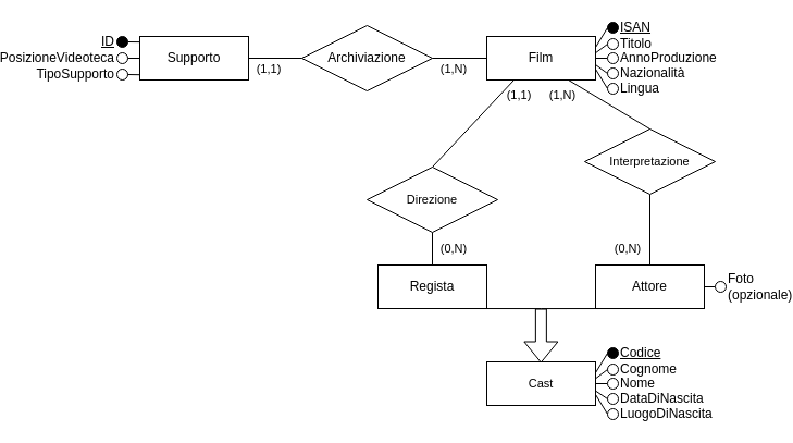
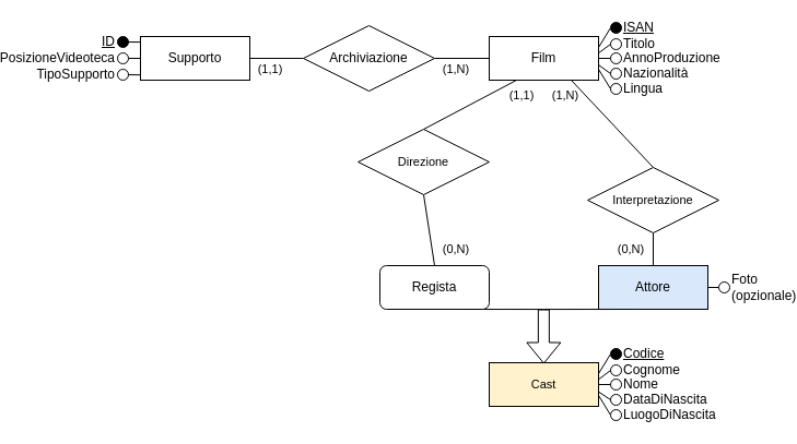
  <mxCell id="0" />
  <mxCell id="1" parent="0" />
  <mxCell id="2" value="Supporto" style="whiteSpace=wrap;html=1;align=center;" vertex="1" parent="1"><mxGeometry x="41" y="33" width="100" height="40" as="geometry" /></mxCell>
  <mxCell id="3" value="Film" style="whiteSpace=wrap;html=1;align=center;" vertex="1" parent="1"><mxGeometry x="360" y="33" width="100" height="40" as="geometry" /></mxCell>
  <mxCell id="4" style="edgeStyle=none;shape=connector;rounded=0;orthogonalLoop=1;jettySize=auto;html=1;exitX=0.5;exitY=1;exitDx=0;exitDy=0;labelBackgroundColor=default;strokeColor=default;align=center;verticalAlign=middle;fontFamily=Helvetica;fontSize=11;fontColor=default;endArrow=none;" edge="1" parent="1" source="5"><mxGeometry relative="1" as="geometry"><mxPoint x="410" y="283.056" as="targetPoint" /></mxGeometry></mxCell>
- <mxCell id="5" value="Regista" style="whiteSpace=wrap;html=1;align=center;" vertex="1" parent="1"><mxGeometry x="260" y="243" width="100" height="40" as="geometry" /></mxCell>
+ <mxCell id="5" value="Regista" style="whiteSpace=wrap;html=1;align=center;rounded=1;" vertex="1" parent="1"><mxGeometry x="260" y="243" width="100" height="40" as="geometry" /></mxCell>
  <mxCell id="6" style="edgeStyle=none;shape=connector;rounded=0;orthogonalLoop=1;jettySize=auto;html=1;exitX=0.5;exitY=1;exitDx=0;exitDy=0;labelBackgroundColor=default;strokeColor=default;align=center;verticalAlign=middle;fontFamily=Helvetica;fontSize=11;fontColor=default;endArrow=none;" edge="1" parent="1" source="8"><mxGeometry relative="1" as="geometry"><mxPoint x="410" y="283.056" as="targetPoint" /></mxGeometry></mxCell>
  <mxCell id="7" style="edgeStyle=none;shape=connector;rounded=0;orthogonalLoop=1;jettySize=auto;html=1;exitX=1;exitY=0.5;exitDx=0;exitDy=0;entryX=0;entryY=0.5;entryDx=0;entryDy=0;labelBackgroundColor=default;strokeColor=default;align=center;verticalAlign=middle;fontFamily=Helvetica;fontSize=11;fontColor=default;endArrow=none;" edge="1" parent="1" source="8" target="45"><mxGeometry relative="1" as="geometry" /></mxCell>
- <mxCell id="8" value="Attore" style="whiteSpace=wrap;html=1;align=center;" vertex="1" parent="1"><mxGeometry x="460" y="243" width="100" height="40" as="geometry" /></mxCell>
+ <mxCell id="8" value="Attore" style="whiteSpace=wrap;html=1;align=center;fillColor=#dae8fc;" vertex="1" parent="1"><mxGeometry x="460" y="243" width="100" height="40" as="geometry" /></mxCell>
  <mxCell id="9" style="edgeStyle=none;shape=connector;rounded=0;orthogonalLoop=1;jettySize=auto;html=1;exitX=1;exitY=0.5;exitDx=0;exitDy=0;entryX=0;entryY=0.5;entryDx=0;entryDy=0;labelBackgroundColor=default;strokeColor=default;align=center;verticalAlign=middle;fontFamily=Helvetica;fontSize=11;fontColor=default;endArrow=none;" edge="1" parent="1" source="10" target="2"><mxGeometry relative="1" as="geometry" /></mxCell>
  <mxCell id="10" value="PosizioneVideoteca" style="ellipse;whiteSpace=wrap;html=1;align=right;labelPosition=left;verticalLabelPosition=middle;verticalAlign=middle;fillColor=#FFFFFF;strokeColor=default;fillStyle=auto;gradientColor=none;" vertex="1" parent="1"><mxGeometry x="20" y="48" width="10" height="10" as="geometry" /></mxCell>
  <mxCell id="11" value="ID" style="ellipse;whiteSpace=wrap;html=1;align=right;fontStyle=4;labelBackgroundColor=none;labelPosition=left;verticalLabelPosition=middle;verticalAlign=middle;fillColor=#000000;" vertex="1" parent="1"><mxGeometry x="20" y="33" width="10" height="10" as="geometry" /></mxCell>
  <mxCell id="12" value="TipoSupporto" style="ellipse;whiteSpace=wrap;html=1;align=right;labelPosition=left;verticalLabelPosition=middle;verticalAlign=middle;fillColor=#FFFFFF;strokeColor=default;fillStyle=auto;gradientColor=none;" vertex="1" parent="1"><mxGeometry x="20" y="63" width="10" height="10" as="geometry" /></mxCell>
  <mxCell id="13" style="edgeStyle=none;shape=connector;rounded=0;orthogonalLoop=1;jettySize=auto;html=1;exitX=0;exitY=0.5;exitDx=0;exitDy=0;entryX=1;entryY=0.5;entryDx=0;entryDy=0;labelBackgroundColor=default;strokeColor=default;align=center;verticalAlign=middle;fontFamily=Helvetica;fontSize=11;fontColor=default;endArrow=none;" edge="1" parent="1" source="15" target="2"><mxGeometry relative="1" as="geometry" /></mxCell>
  <mxCell id="14" style="edgeStyle=none;shape=connector;rounded=0;orthogonalLoop=1;jettySize=auto;html=1;exitX=1;exitY=0.5;exitDx=0;exitDy=0;entryX=0;entryY=0.5;entryDx=0;entryDy=0;labelBackgroundColor=default;strokeColor=default;align=center;verticalAlign=middle;fontFamily=Helvetica;fontSize=11;fontColor=default;endArrow=none;" edge="1" parent="1" source="15" target="3"><mxGeometry relative="1" as="geometry" /></mxCell>
  <mxCell id="15" value="Archiviazione" style="shape=rhombus;perimeter=rhombusPerimeter;whiteSpace=wrap;html=1;align=center;" vertex="1" parent="1"><mxGeometry x="190" y="23" width="120" height="60" as="geometry" /></mxCell>
  <mxCell id="16" style="edgeStyle=none;shape=connector;rounded=0;orthogonalLoop=1;jettySize=auto;html=1;exitX=0;exitY=0.5;exitDx=0;exitDy=0;entryX=1;entryY=0.25;entryDx=0;entryDy=0;labelBackgroundColor=default;strokeColor=default;align=center;verticalAlign=middle;fontFamily=Helvetica;fontSize=11;fontColor=default;endArrow=none;" edge="1" parent="1" source="17" target="3"><mxGeometry relative="1" as="geometry" /></mxCell>
  <mxCell id="17" value="ISAN" style="ellipse;whiteSpace=wrap;html=1;align=left;fontStyle=4;labelBackgroundColor=none;labelPosition=right;verticalLabelPosition=middle;verticalAlign=middle;fillColor=#000000;" vertex="1" parent="1"><mxGeometry x="471" y="20" width="10" height="10" as="geometry" /></mxCell>
  <mxCell id="18" value="Titolo" style="ellipse;whiteSpace=wrap;html=1;align=left;labelPosition=right;verticalLabelPosition=middle;verticalAlign=middle;fillColor=#FFFFFF;strokeColor=default;fillStyle=auto;gradientColor=none;" vertex="1" parent="1"><mxGeometry x="471" y="35" width="10" height="10" as="geometry" /></mxCell>
  <mxCell id="19" style="edgeStyle=none;shape=connector;rounded=0;orthogonalLoop=1;jettySize=auto;html=1;exitX=0;exitY=0.5;exitDx=0;exitDy=0;entryX=1;entryY=0.5;entryDx=0;entryDy=0;labelBackgroundColor=default;strokeColor=default;align=center;verticalAlign=middle;fontFamily=Helvetica;fontSize=11;fontColor=default;endArrow=none;" edge="1" parent="1" source="20" target="3"><mxGeometry relative="1" as="geometry" /></mxCell>
  <mxCell id="20" value="AnnoProduzione" style="ellipse;whiteSpace=wrap;html=1;align=left;labelPosition=right;verticalLabelPosition=middle;verticalAlign=middle;fillColor=#FFFFFF;strokeColor=default;fillStyle=auto;gradientColor=none;" vertex="1" parent="1"><mxGeometry x="471" y="48" width="10" height="10" as="geometry" /></mxCell>
  <mxCell id="21" value="Nazionalità" style="ellipse;whiteSpace=wrap;html=1;align=left;labelPosition=right;verticalLabelPosition=middle;verticalAlign=middle;fillColor=#FFFFFF;strokeColor=default;fillStyle=auto;gradientColor=none;" vertex="1" parent="1"><mxGeometry x="471" y="62" width="10" height="10" as="geometry" /></mxCell>
  <mxCell id="22" style="edgeStyle=none;shape=connector;rounded=0;orthogonalLoop=1;jettySize=auto;html=1;exitX=0;exitY=0.5;exitDx=0;exitDy=0;entryX=1;entryY=0.75;entryDx=0;entryDy=0;labelBackgroundColor=default;strokeColor=default;align=center;verticalAlign=middle;fontFamily=Helvetica;fontSize=11;fontColor=default;endArrow=none;" edge="1" parent="1" source="23" target="3"><mxGeometry relative="1" as="geometry" /></mxCell>
  <mxCell id="23" value="Lingua" style="ellipse;whiteSpace=wrap;html=1;align=left;labelPosition=right;verticalLabelPosition=middle;verticalAlign=middle;fillColor=#FFFFFF;strokeColor=default;fillStyle=auto;gradientColor=none;" vertex="1" parent="1"><mxGeometry x="471" y="76" width="10" height="10" as="geometry" /></mxCell>
  <mxCell id="24" style="edgeStyle=none;shape=connector;rounded=0;orthogonalLoop=1;jettySize=auto;html=1;exitX=0.5;exitY=0;exitDx=0;exitDy=0;entryX=0.75;entryY=1;entryDx=0;entryDy=0;labelBackgroundColor=default;strokeColor=default;align=center;verticalAlign=middle;fontFamily=Helvetica;fontSize=11;fontColor=default;endArrow=none;" edge="1" parent="1" source="26" target="3"><mxGeometry relative="1" as="geometry" /></mxCell>
  <mxCell id="25" style="edgeStyle=none;shape=connector;rounded=0;orthogonalLoop=1;jettySize=auto;html=1;exitX=0.5;exitY=1;exitDx=0;exitDy=0;entryX=0.5;entryY=0;entryDx=0;entryDy=0;labelBackgroundColor=default;strokeColor=default;align=center;verticalAlign=middle;fontFamily=Helvetica;fontSize=11;fontColor=default;endArrow=none;" edge="1" parent="1" source="26" target="8"><mxGeometry relative="1" as="geometry" /></mxCell>
- <mxCell id="26" value="Interpretazione" style="shape=rhombus;perimeter=rhombusPerimeter;whiteSpace=wrap;html=1;align=center;fontFamily=Helvetica;fontSize=11;fontColor=default;" vertex="1" parent="1"><mxGeometry x="450" y="118" width="120" height="60" as="geometry" /></mxCell>
+ <mxCell id="26" value="Interpretazione" style="shape=rhombus;perimeter=rhombusPerimeter;whiteSpace=wrap;html=1;align=center;fontFamily=Helvetica;fontSize=11;fontColor=default;" vertex="1" parent="1"><mxGeometry x="450" y="153" width="120" height="60" as="geometry" /></mxCell>
  <mxCell id="27" style="edgeStyle=none;shape=connector;rounded=0;orthogonalLoop=1;jettySize=auto;html=1;exitX=0.5;exitY=0;exitDx=0;exitDy=0;entryX=0.25;entryY=1;entryDx=0;entryDy=0;labelBackgroundColor=default;strokeColor=default;align=center;verticalAlign=middle;fontFamily=Helvetica;fontSize=11;fontColor=default;endArrow=none;" edge="1" parent="1" source="29" target="3"><mxGeometry relative="1" as="geometry" /></mxCell>
  <mxCell id="28" style="edgeStyle=none;shape=connector;rounded=0;orthogonalLoop=1;jettySize=auto;html=1;exitX=0.5;exitY=1;exitDx=0;exitDy=0;entryX=0.5;entryY=0;entryDx=0;entryDy=0;labelBackgroundColor=default;strokeColor=default;align=center;verticalAlign=middle;fontFamily=Helvetica;fontSize=11;fontColor=default;endArrow=none;" edge="1" parent="1" source="29" target="5"><mxGeometry relative="1" as="geometry" /></mxCell>
- <mxCell id="29" value="Direzione" style="shape=rhombus;perimeter=rhombusPerimeter;whiteSpace=wrap;html=1;align=center;fontFamily=Helvetica;fontSize=11;fontColor=default;" vertex="1" parent="1"><mxGeometry x="250" y="153" width="120" height="60" as="geometry" /></mxCell>
+ <mxCell id="29" value="Direzione" style="shape=rhombus;perimeter=rhombusPerimeter;whiteSpace=wrap;html=1;align=center;fontFamily=Helvetica;fontSize=11;fontColor=default;" vertex="1" parent="1"><mxGeometry x="240" y="118" width="120" height="60" as="geometry" /></mxCell>
  <mxCell id="30" value="(1,1)" style="text;html=1;strokeColor=none;fillColor=none;align=center;verticalAlign=middle;whiteSpace=wrap;rounded=0;fontSize=11;fontFamily=Helvetica;fontColor=default;" vertex="1" parent="1"><mxGeometry x="360" y="72" width="60" height="30" as="geometry" /></mxCell>
  <mxCell id="31" value="(0,N)" style="text;html=1;strokeColor=none;fillColor=none;align=center;verticalAlign=middle;whiteSpace=wrap;rounded=0;fontSize=11;fontFamily=Helvetica;fontColor=default;" vertex="1" parent="1"><mxGeometry x="300" y="213" width="60" height="30" as="geometry" /></mxCell>
  <mxCell id="32" value="(1,1)" style="text;html=1;strokeColor=none;fillColor=none;align=center;verticalAlign=middle;whiteSpace=wrap;rounded=0;fontSize=11;fontFamily=Helvetica;fontColor=default;" vertex="1" parent="1"><mxGeometry x="130" y="48" width="60" height="30" as="geometry" /></mxCell>
  <mxCell id="33" value="(1,N)" style="text;html=1;strokeColor=none;fillColor=none;align=center;verticalAlign=middle;whiteSpace=wrap;rounded=0;movable=1;resizable=1;rotatable=1;deletable=1;editable=1;locked=0;connectable=1;fontSize=11;fontFamily=Helvetica;fontColor=default;" vertex="1" parent="1"><mxGeometry x="400" y="72" width="60" height="30" as="geometry" /></mxCell>
  <mxCell id="34" value="(0,N)" style="text;html=1;strokeColor=none;fillColor=none;align=center;verticalAlign=middle;whiteSpace=wrap;rounded=0;fontSize=11;fontFamily=Helvetica;fontColor=default;" vertex="1" parent="1"><mxGeometry x="460" y="213" width="60" height="30" as="geometry" /></mxCell>
  <mxCell id="35" style="edgeStyle=none;shape=connector;rounded=0;orthogonalLoop=1;jettySize=auto;html=1;exitX=0.5;exitY=0;exitDx=0;exitDy=0;labelBackgroundColor=default;strokeColor=default;align=center;verticalAlign=middle;fontFamily=Helvetica;fontSize=11;fontColor=default;endArrow=none;" edge="1" parent="1" source="38"><mxGeometry relative="1" as="geometry"><mxPoint x="410.056" y="333" as="targetPoint" /></mxGeometry></mxCell>
  <mxCell id="36" style="edgeStyle=none;shape=connector;rounded=0;orthogonalLoop=1;jettySize=auto;html=1;exitX=1;exitY=0.25;exitDx=0;exitDy=0;entryX=0;entryY=0.5;entryDx=0;entryDy=0;labelBackgroundColor=default;strokeColor=default;align=center;verticalAlign=middle;fontFamily=Helvetica;fontSize=11;fontColor=default;endArrow=none;" edge="1" parent="1" source="38" target="39"><mxGeometry relative="1" as="geometry" /></mxCell>
  <mxCell id="37" style="edgeStyle=none;shape=connector;rounded=0;orthogonalLoop=1;jettySize=auto;html=1;exitX=1;exitY=0.75;exitDx=0;exitDy=0;entryX=0;entryY=0.5;entryDx=0;entryDy=0;labelBackgroundColor=default;strokeColor=default;align=center;verticalAlign=middle;fontFamily=Helvetica;fontSize=11;fontColor=default;endArrow=none;" edge="1" parent="1" source="38" target="44"><mxGeometry relative="1" as="geometry" /></mxCell>
- <mxCell id="38" value="Cast" style="whiteSpace=wrap;html=1;align=center;fontFamily=Helvetica;fontSize=11;fontColor=default;allowArrows=1;snapToPoint=0;noLabel=0;" vertex="1" parent="1"><mxGeometry x="360" y="332" width="100" height="40" as="geometry" /></mxCell>
+ <mxCell id="38" value="Cast" style="whiteSpace=wrap;html=1;align=center;fontFamily=Helvetica;fontSize=11;fontColor=default;allowArrows=1;snapToPoint=0;noLabel=0;fillColor=#fff2cc;" vertex="1" parent="1"><mxGeometry x="360" y="332" width="100" height="40" as="geometry" /></mxCell>
  <mxCell id="39" value="Codice" style="ellipse;whiteSpace=wrap;html=1;align=left;fontStyle=4;labelBackgroundColor=none;labelPosition=right;verticalLabelPosition=middle;verticalAlign=middle;fillColor=#000000;" vertex="1" parent="1"><mxGeometry x="471" y="319" width="10" height="10" as="geometry" /></mxCell>
  <mxCell id="40" value="Cognome" style="ellipse;whiteSpace=wrap;html=1;align=left;labelPosition=right;verticalLabelPosition=middle;verticalAlign=middle;fillColor=#FFFFFF;strokeColor=default;fillStyle=auto;gradientColor=none;" vertex="1" parent="1"><mxGeometry x="471" y="334" width="10" height="10" as="geometry" /></mxCell>
  <mxCell id="41" style="edgeStyle=none;shape=connector;rounded=0;orthogonalLoop=1;jettySize=auto;html=1;exitX=0;exitY=0.5;exitDx=0;exitDy=0;entryX=1;entryY=0.5;entryDx=0;entryDy=0;labelBackgroundColor=default;strokeColor=default;align=center;verticalAlign=middle;fontFamily=Helvetica;fontSize=11;fontColor=default;endArrow=none;" edge="1" parent="1" source="42" target="38"><mxGeometry relative="1" as="geometry" /></mxCell>
  <mxCell id="42" value="Nome" style="ellipse;whiteSpace=wrap;html=1;align=left;labelPosition=right;verticalLabelPosition=middle;verticalAlign=middle;fillColor=#FFFFFF;strokeColor=default;fillStyle=auto;gradientColor=none;" vertex="1" parent="1"><mxGeometry x="471" y="347" width="10" height="10" as="geometry" /></mxCell>
  <mxCell id="43" value="DataDiNascita" style="ellipse;whiteSpace=wrap;html=1;align=left;labelPosition=right;verticalLabelPosition=middle;verticalAlign=middle;fillColor=#FFFFFF;strokeColor=default;fillStyle=auto;gradientColor=none;" vertex="1" parent="1"><mxGeometry x="471" y="361" width="10" height="10" as="geometry" /></mxCell>
  <mxCell id="44" value="LuogoDiNascita" style="ellipse;whiteSpace=wrap;html=1;align=left;labelPosition=right;verticalLabelPosition=middle;verticalAlign=middle;fillColor=#FFFFFF;strokeColor=default;fillStyle=auto;gradientColor=none;" vertex="1" parent="1"><mxGeometry x="471" y="375" width="10" height="10" as="geometry" /></mxCell>
  <mxCell id="45" value="Foto (opzionale)" style="ellipse;whiteSpace=wrap;html=1;align=left;labelPosition=right;verticalLabelPosition=middle;verticalAlign=middle;fillColor=#FFFFFF;strokeColor=default;fillStyle=auto;gradientColor=none;" vertex="1" parent="1"><mxGeometry x="570" y="258" width="10" height="10" as="geometry" /></mxCell>
  <mxCell id="46" style="edgeStyle=none;shape=connector;rounded=0;orthogonalLoop=1;jettySize=auto;html=1;exitX=1;exitY=0.5;exitDx=0;exitDy=0;entryX=-0.002;entryY=0.88;entryDx=0;entryDy=0;entryPerimeter=0;labelBackgroundColor=default;strokeColor=default;align=center;verticalAlign=middle;fontFamily=Helvetica;fontSize=11;fontColor=default;endArrow=none;" edge="1" parent="1" source="12" target="2"><mxGeometry relative="1" as="geometry" /></mxCell>
  <mxCell id="47" style="edgeStyle=none;shape=connector;rounded=0;orthogonalLoop=1;jettySize=auto;html=1;exitX=1;exitY=0.5;exitDx=0;exitDy=0;entryX=0;entryY=0.128;entryDx=0;entryDy=0;entryPerimeter=0;labelBackgroundColor=default;strokeColor=default;align=center;verticalAlign=middle;fontFamily=Helvetica;fontSize=11;fontColor=default;endArrow=none;" edge="1" parent="1" source="11" target="2"><mxGeometry relative="1" as="geometry" /></mxCell>
  <mxCell id="48" value="(1,N)" style="text;html=1;strokeColor=none;fillColor=none;align=center;verticalAlign=middle;whiteSpace=wrap;rounded=0;movable=1;resizable=1;rotatable=1;deletable=1;editable=1;locked=0;connectable=1;fontSize=11;fontFamily=Helvetica;fontColor=default;" vertex="1" parent="1"><mxGeometry x="300" y="48" width="60" height="30" as="geometry" /></mxCell>
  <mxCell id="49" style="edgeStyle=none;shape=connector;rounded=0;orthogonalLoop=1;jettySize=auto;html=1;exitX=0;exitY=0.5;exitDx=0;exitDy=0;entryX=0.998;entryY=0.383;entryDx=0;entryDy=0;entryPerimeter=0;labelBackgroundColor=default;strokeColor=default;align=center;verticalAlign=middle;fontFamily=Helvetica;fontSize=11;fontColor=default;endArrow=none;" edge="1" parent="1" source="18" target="3"><mxGeometry relative="1" as="geometry" /></mxCell>
  <mxCell id="50" style="edgeStyle=none;shape=connector;rounded=0;orthogonalLoop=1;jettySize=auto;html=1;exitX=0;exitY=0.5;exitDx=0;exitDy=0;entryX=0.998;entryY=0.647;entryDx=0;entryDy=0;entryPerimeter=0;labelBackgroundColor=default;strokeColor=default;align=center;verticalAlign=middle;fontFamily=Helvetica;fontSize=11;fontColor=default;endArrow=none;" edge="1" parent="1" source="21" target="3"><mxGeometry relative="1" as="geometry" /></mxCell>
  <mxCell id="51" value="" style="shape=flexArrow;endArrow=classic;rounded=0;html=1;labelBackgroundColor=default;strokeColor=default;align=center;verticalAlign=middle;fontFamily=Helvetica;fontSize=11;fontColor=default;snapToPoint=0;" edge="1" parent="1"><mxGeometry width="50" height="50" relative="1" as="geometry"><mxPoint x="409.86" y="283" as="sourcePoint" /><mxPoint x="409.86" y="333" as="targetPoint" /><Array as="points" /></mxGeometry></mxCell>
  <mxCell id="52" style="edgeStyle=none;shape=connector;rounded=0;orthogonalLoop=1;jettySize=auto;html=1;exitX=0;exitY=0.5;exitDx=0;exitDy=0;entryX=1.004;entryY=0.672;entryDx=0;entryDy=0;entryPerimeter=0;labelBackgroundColor=default;strokeColor=default;align=center;verticalAlign=middle;fontFamily=Helvetica;fontSize=11;fontColor=default;endArrow=none;" edge="1" parent="1" source="43" target="38"><mxGeometry relative="1" as="geometry" /></mxCell>
  <mxCell id="53" style="edgeStyle=none;shape=connector;rounded=0;orthogonalLoop=1;jettySize=auto;html=1;exitX=0;exitY=0.5;exitDx=0;exitDy=0;entryX=1.004;entryY=0.376;entryDx=0;entryDy=0;entryPerimeter=0;labelBackgroundColor=default;strokeColor=default;align=center;verticalAlign=middle;fontFamily=Helvetica;fontSize=11;fontColor=default;endArrow=none;" edge="1" parent="1" source="40" target="38"><mxGeometry relative="1" as="geometry" /></mxCell>
